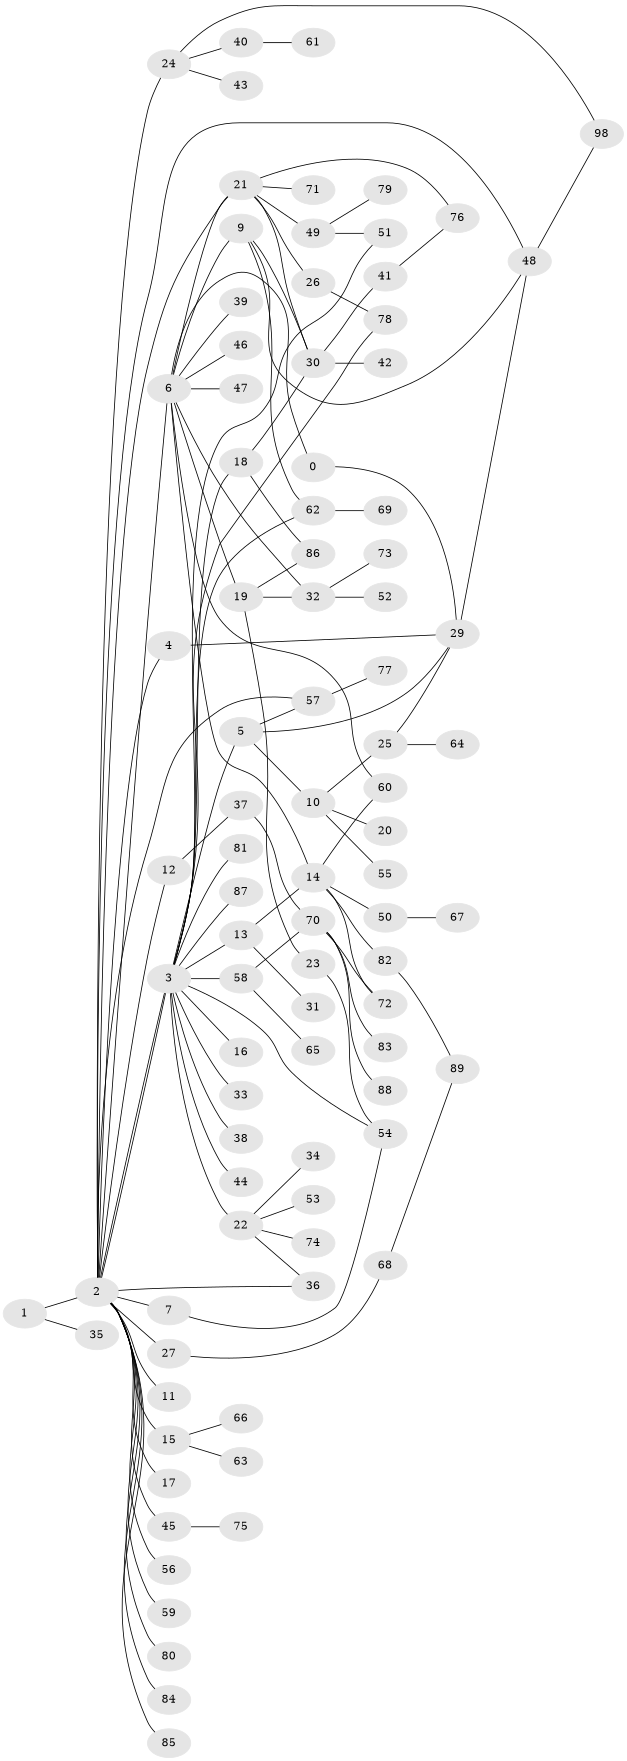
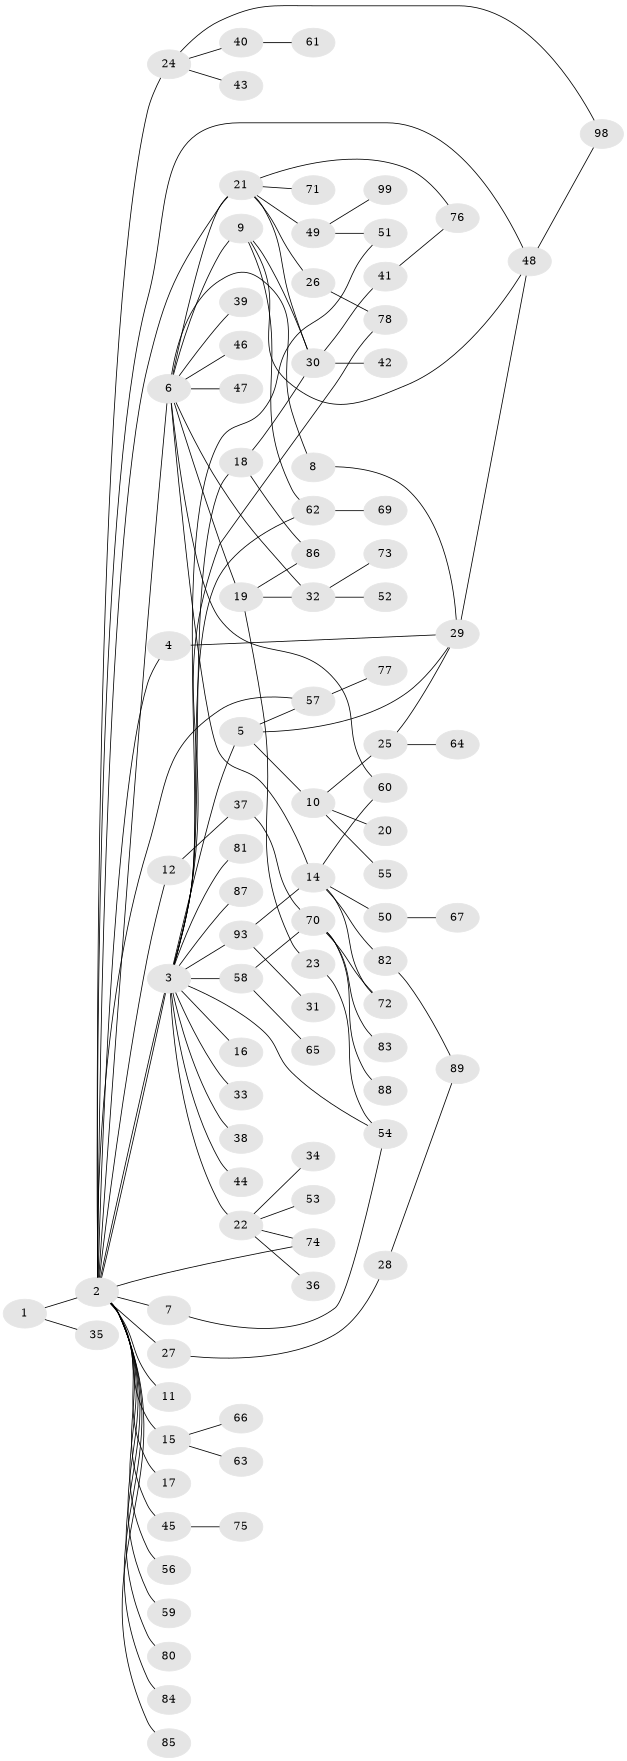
  graph {
    rankdir=LR
    node [color=gray90 style=filled]
    1
    2
    35
    3
    4
    6
    7
    11
    12
    15
    17
    21
    24
    27
    45
    48
    56
    57
    59
    74
    80
    84
    85
    5
-   13
+   13 [label=93]
    16
    18
    22
    33
    38
    44
    51
    54
    58
    62
    78
    81
    87
    29
-   8 [label=0]
+   8
    9
    14
    19
    32
    39
    46
    47
    60
    37
    63
    66
    30
    26
    49
    71
    76
    40
    43
    n59 [label=98]
-   28 [label=68]
+   28
    75
    77
    10
    31
    86
    34
    36
    53
    70
    65
    69
    20
    25
    55
    50
    72
    82
    23
    52
    73
    41
    42
    64
    67
    89
-   79
+   79 [label=99]
    61
    83
    88
    1 -- 2
    1 -- 35
    2 -- 3
    2 -- 3
    2 -- 4
    2 -- 6
    2 -- 7
    2 -- 11
    2 -- 12
    2 -- 15
    2 -- 17
    2 -- 21
    2 -- 24
    2 -- 27
    2 -- 45
    2 -- 48
    2 -- 56
    2 -- 57
    2 -- 59
-   2 -- 36
+   2 -- 74
    2 -- 80
    2 -- 84
    2 -- 85
    3 -- 5
    3 -- 13
    3 -- 16
    3 -- 18
    3 -- 22
    3 -- 33
    3 -- 38
    3 -- 44
    3 -- 51
    3 -- 54
    3 -- 58
    3 -- 62
    3 -- 78
    3 -- 81
    3 -- 87
    4 -- 29
    6 -- 21
    6 -- 8
    6 -- 9
    6 -- 14
    6 -- 19
    6 -- 32
    6 -- 39
    6 -- 46
    6 -- 47
    6 -- 60
    7 -- 54
    12 -- 37
    15 -- 63
    15 -- 66
    21 -- 30
    21 -- 26
    21 -- 49
    21 -- 71
    21 -- 76
    24 -- 40
    24 -- 43
    24 -- n59
    27 -- 28
    45 -- 75
    48 -- n59
    57 -- 77
    5 -- 57
    5 -- 29
    5 -- 10
    13 -- 14
    13 -- 31
    18 -- 30
    18 -- 86
    22 -- 74
    22 -- 34
    22 -- 36
    22 -- 53
    58 -- 70
    58 -- 65
    62 -- 69
    29 -- 48
    8 -- 29
    9 -- 48
    9 -- 62
    9 -- 30
    14 -- 60
    14 -- 50
    14 -- 72
    14 -- 82
    19 -- 32
    19 -- 86
    19 -- 23
    32 -- 52
    32 -- 73
    37 -- 70
    30 -- 41
    30 -- 42
    26 -- 78
    49 -- 51
    49 -- 79
    40 -- 61
    28 -- 89
    10 -- 20
    10 -- 25
    10 -- 55
    70 -- 72
    70 -- 83
    70 -- 88
    25 -- 29
    25 -- 64
    50 -- 67
    82 -- 89
    23 -- 54
    41 -- 76
  }
